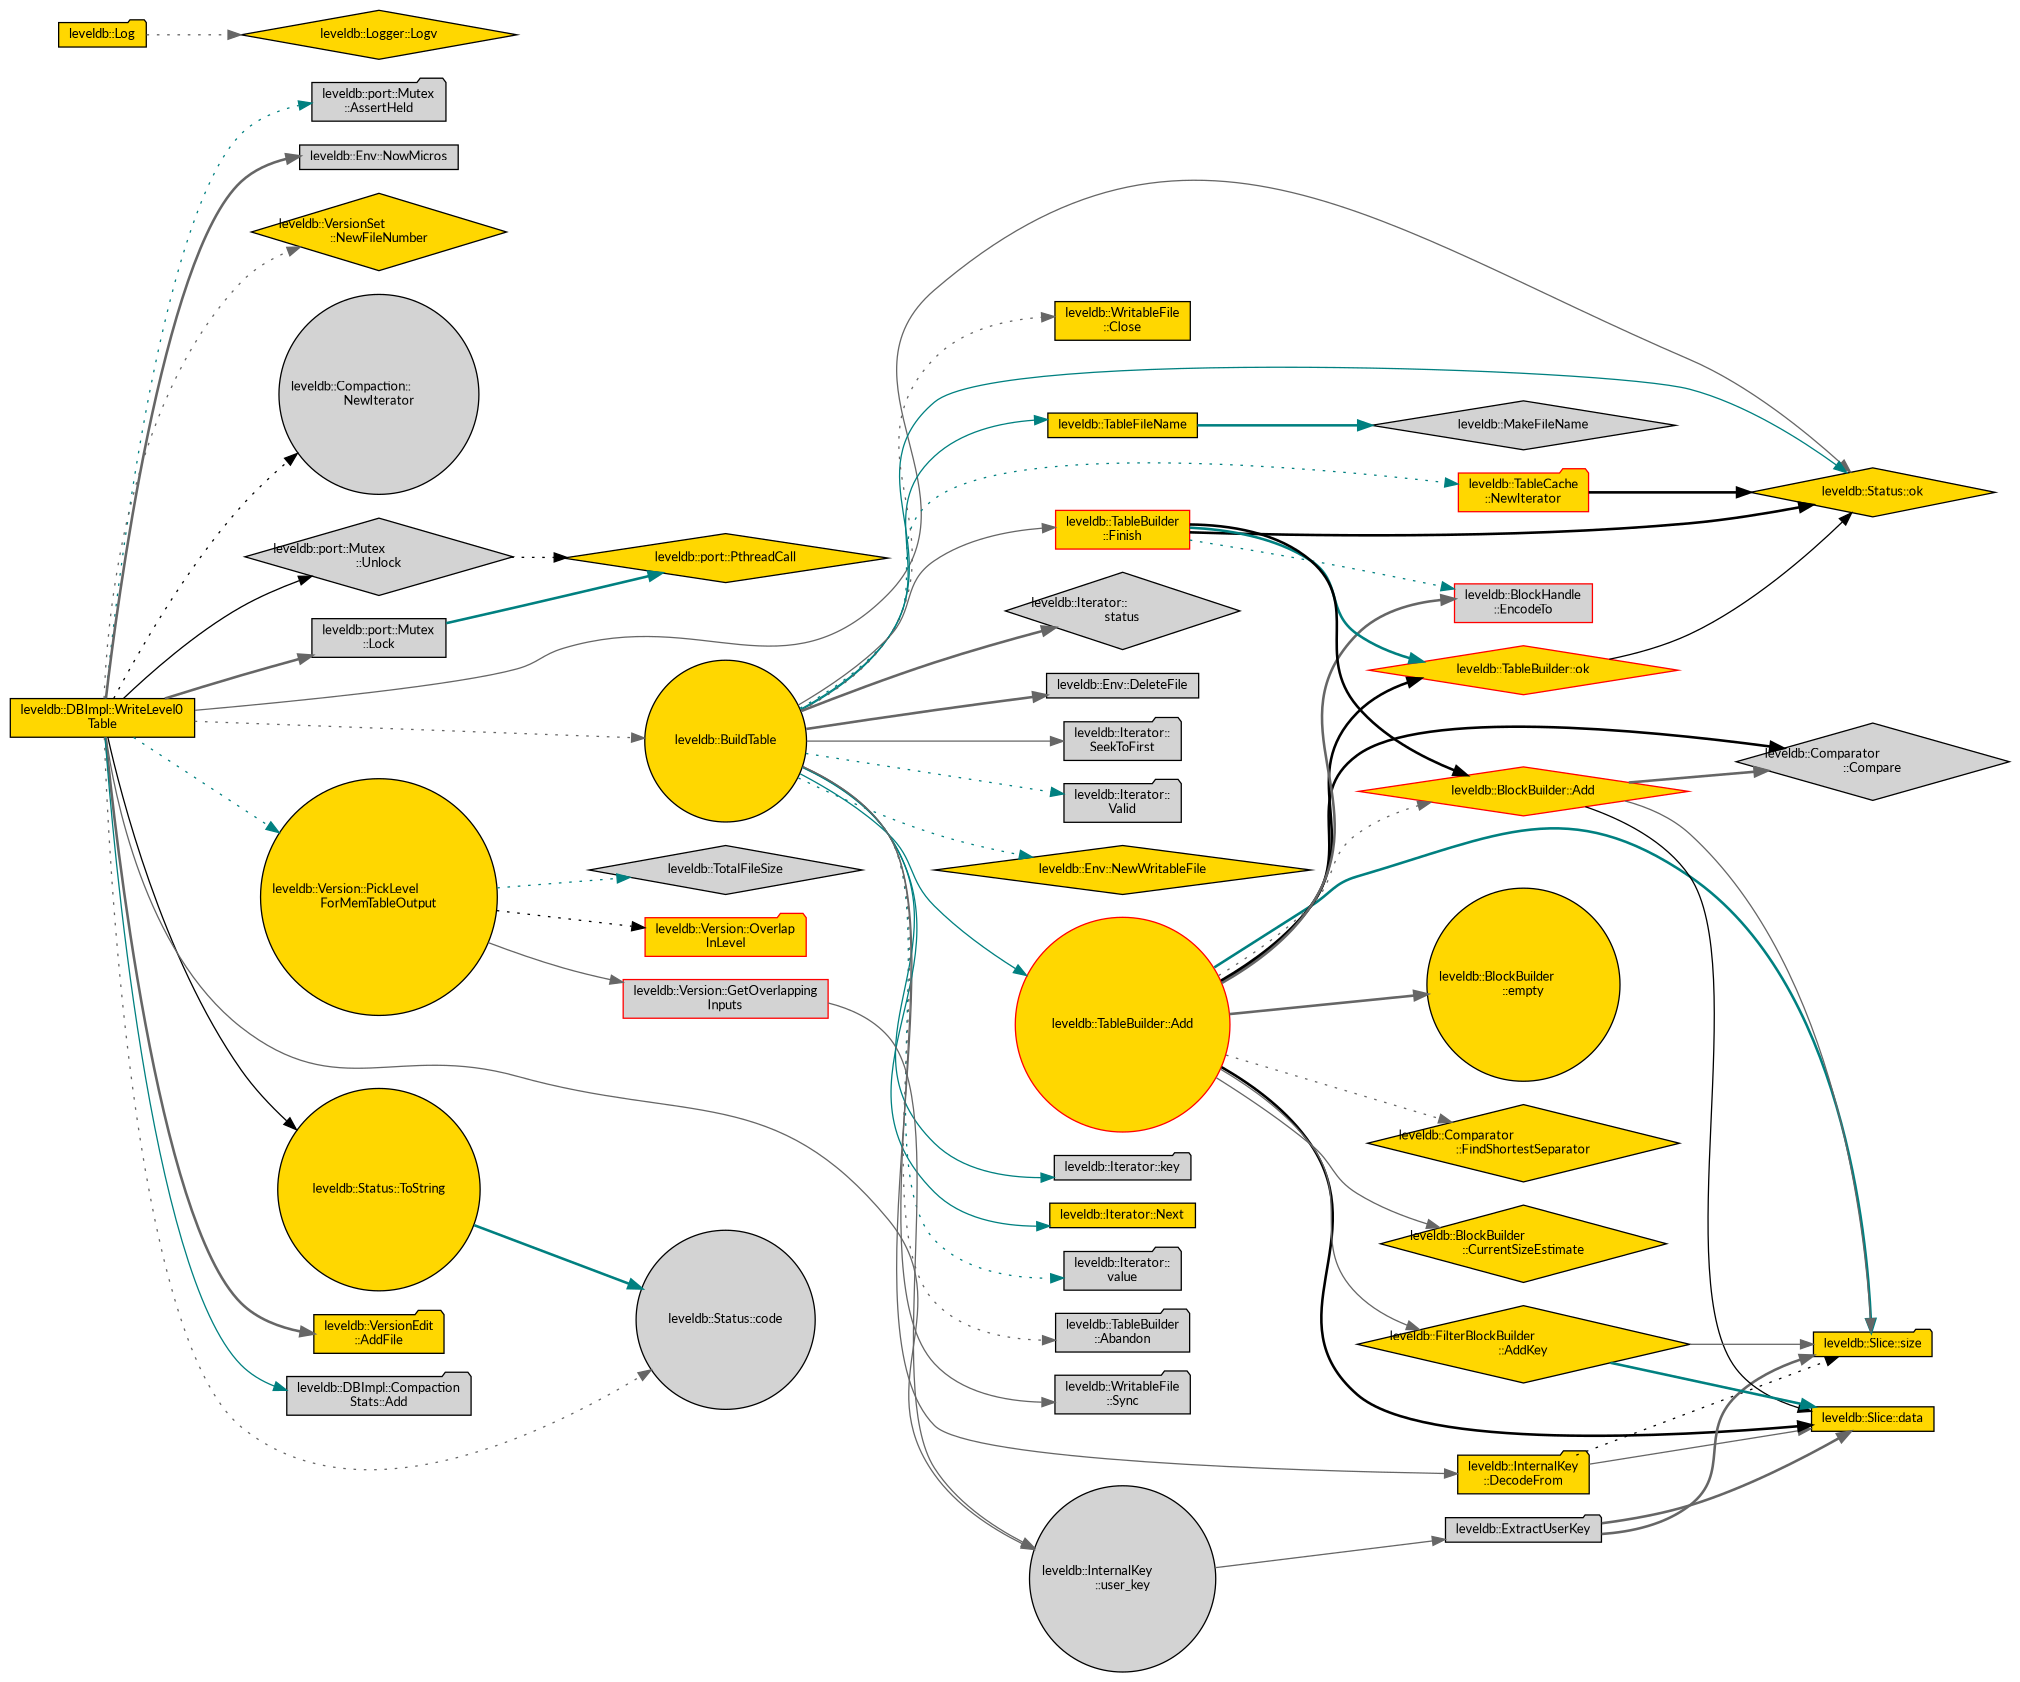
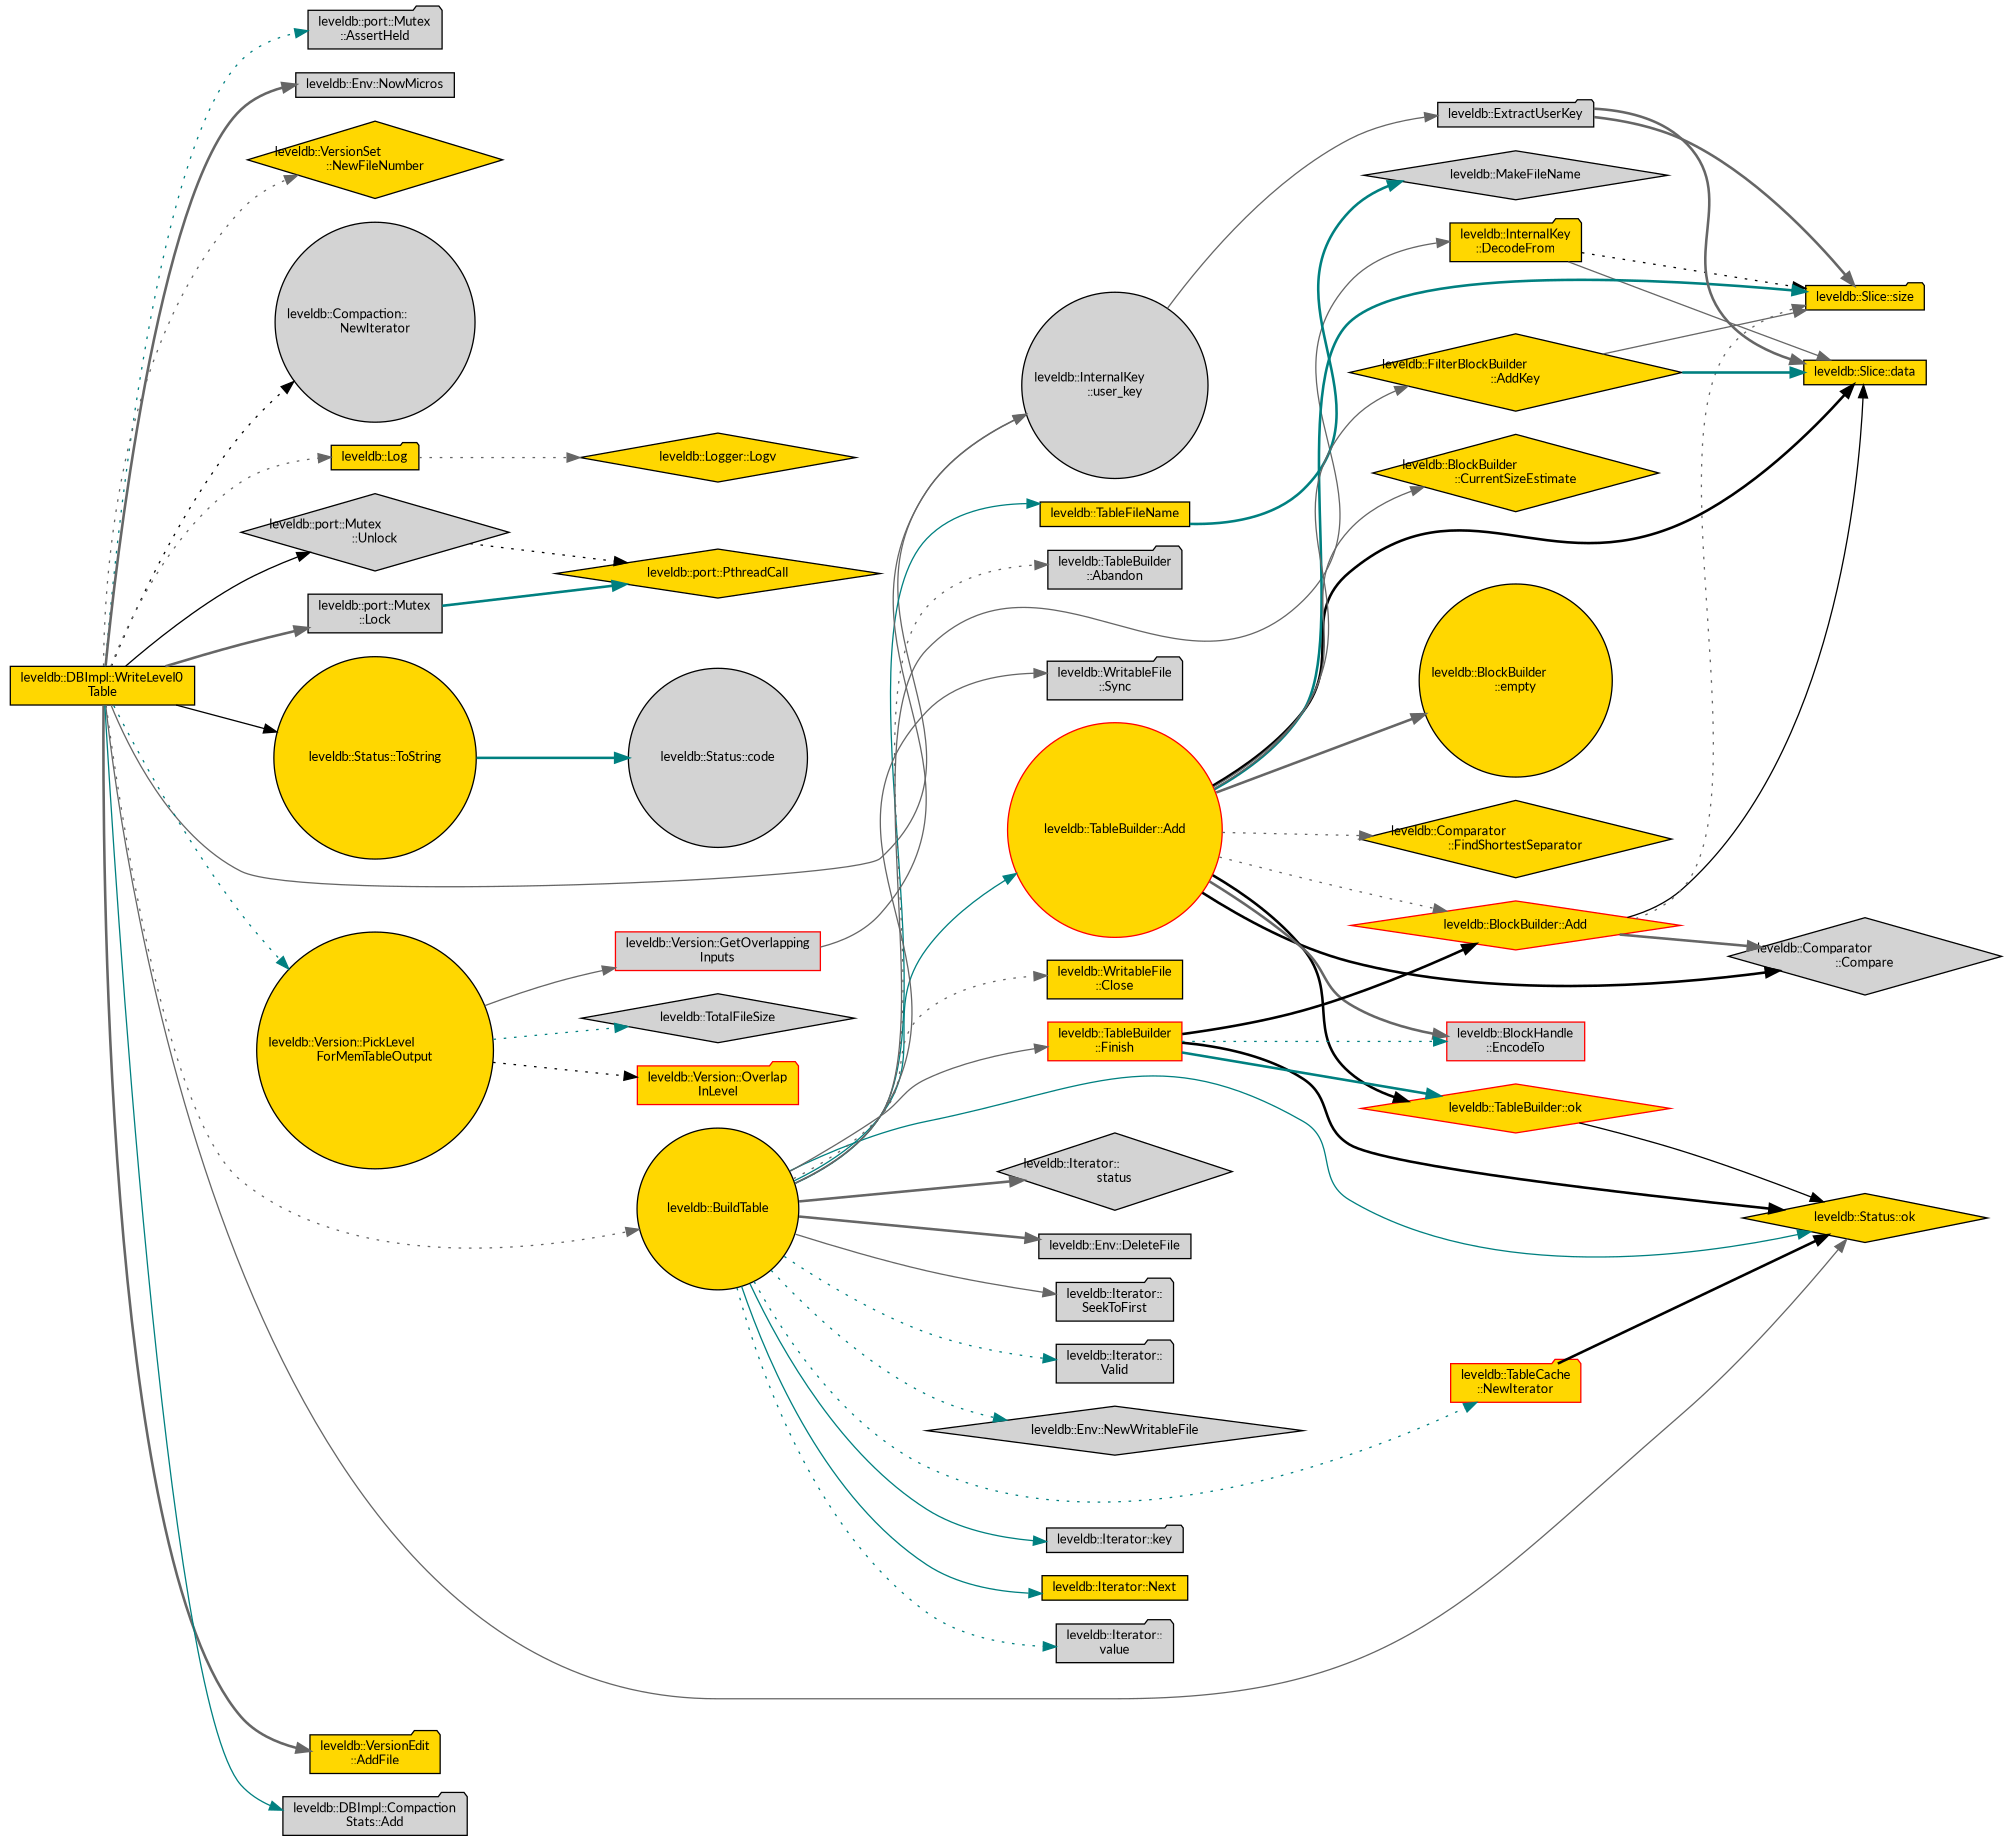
  digraph {
    fontname=Lato
    rankdir=LR
    node [color=black fillcolor=gold fontname=Lato fontsize=10 shape=folder style=filled]
    edge [color=gray40 fontname=Lato fontsize=10 labelfontname=Helvetica labelfontsize=10 style=solid]
    n1 [fontcolor=black height=0.2 label="leveldb::DBImpl::WriteLevel0\lTable" shape=box width=0.4]
    n2 [fillcolor=lightgrey height=0.2 label="leveldb::port::Mutex\l::AssertHeld" width=0.4]
    n3 [fillcolor=lightgrey height=0.2 label="leveldb::Env::NowMicros" shape=box width=0.4]
    n4 [height=0.2 label="leveldb::VersionSet\l::NewFileNumber" shape=diamond width=0.4]
    n5 [fillcolor=lightgrey height=0.2 label="leveldb::Compaction::\lNewIterator" shape=circle width=0.4]
    n6 [height=0.2 label="leveldb::Log" width=0.4]
    n7 [fillcolor=lightgrey height=0.2 label="leveldb::port::Mutex\l::Unlock" shape=diamond width=0.4]
    n8 [height=0.2 label="leveldb::BuildTable" shape=circle width=0.4]
    n9 [height=0.2 label="leveldb::Status::ok" shape=diamond width=0.4]
    n10 [fillcolor=lightgrey height=0.2 label="leveldb::port::Mutex\l::Lock" shape=box width=0.4]
    n11 [height=0.2 label="leveldb::Status::ToString" shape=circle width=0.4]
    n12 [fillcolor=lightgrey height=0.2 label="leveldb::InternalKey\l::user_key" shape=circle width=0.4]
    n13 [height=0.2 label="leveldb::Version::PickLevel\lForMemTableOutput" shape=circle width=0.4]
    n14 [height=0.2 label="leveldb::VersionEdit\l::AddFile" width=0.4]
    n15 [fillcolor=lightgrey height=0.2 label="leveldb::DBImpl::Compaction\lStats::Add" width=0.4]
    n16 [height=0.2 label="leveldb::Logger::Logv" shape=diamond width=0.4]
    n17 [height=0.2 label="leveldb::port::PthreadCall" shape=diamond width=0.4]
    n18 [fillcolor=lightgrey height=0.2 label="leveldb::Iterator::\lSeekToFirst" width=0.4]
    n19 [height=0.2 label="leveldb::TableFileName" shape=box width=0.4]
    n20 [fillcolor=lightgrey height=0.2 label="leveldb::Iterator::\lValid" width=0.4]
-   n21 [height=0.2 label="leveldb::Env::NewWritableFile" shape=diamond width=0.4]
+   n21 [fillcolor=lightgrey height=0.2 label="leveldb::Env::NewWritableFile" shape=diamond width=0.4]
    n22 [height=0.2 label="leveldb::InternalKey\l::DecodeFrom" width=0.4]
    n23 [fillcolor=lightgrey height=0.2 label="leveldb::Iterator::key" width=0.4]
    n24 [height=0.2 label="leveldb::Iterator::Next" shape=box width=0.4]
    n25 [color=red height=0.2 label="leveldb::TableBuilder::Add" shape=circle width=0.4]
    n26 [fillcolor=lightgrey height=0.2 label="leveldb::Iterator::\lvalue" width=0.4]
    n27 [color=red height=0.2 label="leveldb::TableBuilder\l::Finish" shape=box width=0.4]
    n28 [fillcolor=lightgrey height=0.2 label="leveldb::TableBuilder\l::Abandon" width=0.4]
    n29 [fillcolor=lightgrey height=0.2 label="leveldb::WritableFile\l::Sync" width=0.4]
    n30 [height=0.2 label="leveldb::WritableFile\l::Close" shape=box width=0.4]
    n31 [color=red height=0.2 label="leveldb::TableCache\l::NewIterator" width=0.4]
    n32 [fillcolor=lightgrey height=0.2 label="leveldb::Iterator::\lstatus" shape=diamond width=0.4]
    n33 [fillcolor=lightgrey height=0.2 label="leveldb::Env::DeleteFile" shape=box width=0.4]
    n34 [fillcolor=lightgrey height=0.2 label="leveldb::Status::code" shape=circle width=0.4]
    n35 [fillcolor=lightgrey height=0.2 label="leveldb::ExtractUserKey" width=0.4]
    n36 [color=red height=0.2 label="leveldb::Version::Overlap\lInLevel" width=0.4]
    n37 [color=red fillcolor=lightgrey height=0.2 label="leveldb::Version::GetOverlapping\lInputs" shape=box width=0.4]
    n38 [fillcolor=lightgrey height=0.2 label="leveldb::TotalFileSize" shape=diamond width=0.4]
    n39 [fillcolor=lightgrey height=0.2 label="leveldb::MakeFileName" shape=diamond width=0.4]
    n40 [height=0.2 label="leveldb::Slice::data" shape=box width=0.4]
    n41 [height=0.2 label="leveldb::Slice::size" width=0.4]
    n42 [color=red height=0.2 label="leveldb::TableBuilder::ok" shape=diamond width=0.4]
    n43 [fillcolor=lightgrey height=0.2 label="leveldb::Comparator\l::Compare" shape=diamond width=0.4]
    n44 [height=0.2 label="leveldb::BlockBuilder\l::empty" shape=circle width=0.4]
    n45 [height=0.2 label="leveldb::Comparator\l::FindShortestSeparator" shape=diamond width=0.4]
    n46 [color=red fillcolor=lightgrey height=0.2 label="leveldb::BlockHandle\l::EncodeTo" shape=box width=0.4]
    n47 [color=red height=0.2 label="leveldb::BlockBuilder::Add" shape=diamond width=0.4]
    n48 [height=0.2 label="leveldb::FilterBlockBuilder\l::AddKey" shape=diamond width=0.4]
    n49 [height=0.2 label="leveldb::BlockBuilder\l::CurrentSizeEstimate" shape=diamond width=0.4]
    n1 -> n2 [color=teal style=dotted]
    n1 -> n3 [style=bold]
    n1 -> n4 [style=dotted]
    n1 -> n5 [color=black style=dotted]
-   n1 -> n34 [style=dotted]
+   n1 -> n6 [style=dotted]
    n1 -> n7 [color=black]
    n1 -> n8 [style=dotted]
    n1 -> n9
    n1 -> n10 [style=bold]
    n1 -> n11 [color=black]
    n1 -> n12
    n1 -> n13 [color=teal style=dotted]
    n1 -> n14 [style=bold]
    n1 -> n15 [color=teal]
    n6 -> n16 [style=dotted]
    n7 -> n17 [color=black style=dotted]
    n8 -> n9 [color=teal]
    n8 -> n18
    n8 -> n19 [color=teal]
    n8 -> n20 [color=teal style=dotted]
    n8 -> n21 [color=teal style=dotted]
    n8 -> n22
    n8 -> n23 [color=teal]
    n8 -> n24 [color=teal]
    n8 -> n25 [color=teal]
    n8 -> n26 [color=teal style=dotted]
    n8 -> n27
    n8 -> n28 [style=dotted]
    n8 -> n29
    n8 -> n30 [style=dotted]
    n8 -> n31 [color=teal style=dotted]
    n8 -> n32 [style=bold]
    n8 -> n33 [style=bold]
    n10 -> n17 [color=teal style=bold]
    n11 -> n34 [color=teal style=bold]
    n12 -> n35
    n13 -> n36 [color=black style=dotted]
    n13 -> n37
    n13 -> n38 [color=teal style=dotted]
    n19 -> n39 [color=teal style=bold]
    n22 -> n40
    n22 -> n41 [color=black style=dotted]
    n25 -> n40 [color=black style=bold]
    n25 -> n41 [color=teal style=bold]
    n25 -> n42 [color=black style=bold]
    n25 -> n43 [color=black style=bold]
    n25 -> n44 [style=bold]
    n25 -> n45 [style=dotted]
    n25 -> n46 [style=bold]
    n25 -> n47 [style=dotted]
    n25 -> n48
    n25 -> n49
    n27 -> n9 [color=black style=bold]
    n27 -> n42 [color=teal style=bold]
    n27 -> n46 [color=teal style=dotted]
    n27 -> n47 [color=black style=bold]
    n31 -> n9 [color=black style=bold]
    n35 -> n40 [style=bold]
    n35 -> n41 [style=bold]
    n37 -> n12
    n42 -> n9 [color=black]
    n47 -> n40 [color=black]
-   n47 -> n41
+   n47 -> n41 [style=dotted]
    n47 -> n43 [style=bold]
    n48 -> n40 [color=teal style=bold]
    n48 -> n41
  }
